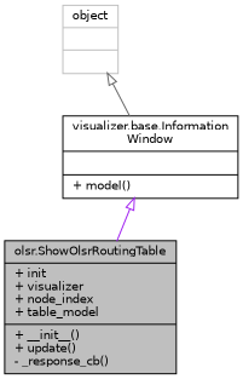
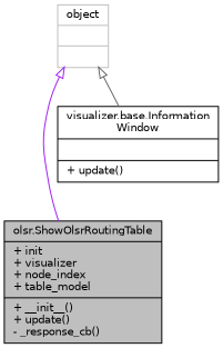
  digraph {
    node [color=black fillcolor=white fontname=Helvetica fontsize=10 shape=record style=filled]
    edge [arrowtail=onormal dir=back fontname=Helvetica fontsize=10 labelfontname=Helvetica labelfontsize=10 style=solid]
    n1 [fillcolor=grey75 fontcolor=black height=0.2 label="{olsr.ShowOlsrRoutingTable\n|+ init\l+ visualizer\l+ node_index\l+ table_model\l|+ __init__()\l+ update()\l- _response_cb()\l}" width=0.4]
-   n2 [height=0.2 label="{visualizer.base.Information\lWindow\n||+ model()\l}" width=0.4]
+   n2 [height=0.2 label="{visualizer.base.Information\lWindow\n||+ update()\l}" width=0.4]
    n3 [color=grey75 height=0.2 label="{object\n||}" width=0.4]
-   n2 -> n1 [color=purple]
+   n3 -> n1 [color=purple]
    n3 -> n2 [color=gray40]
  }
